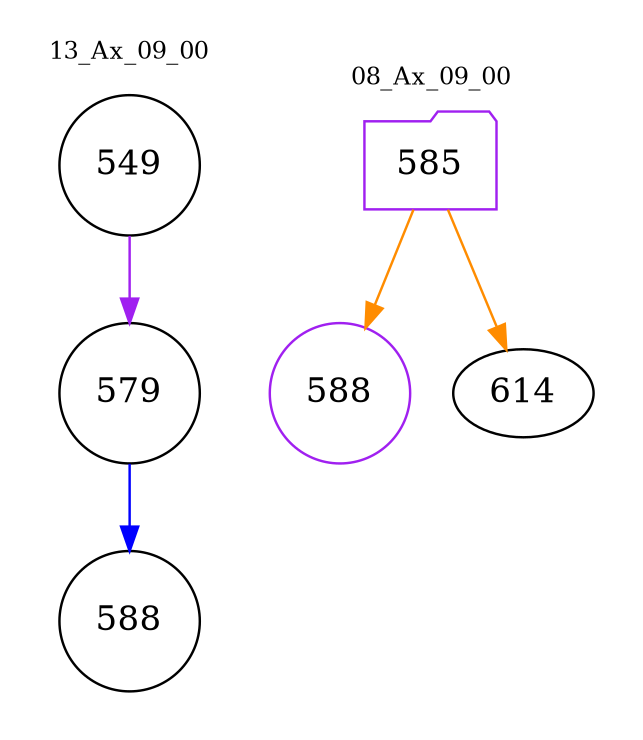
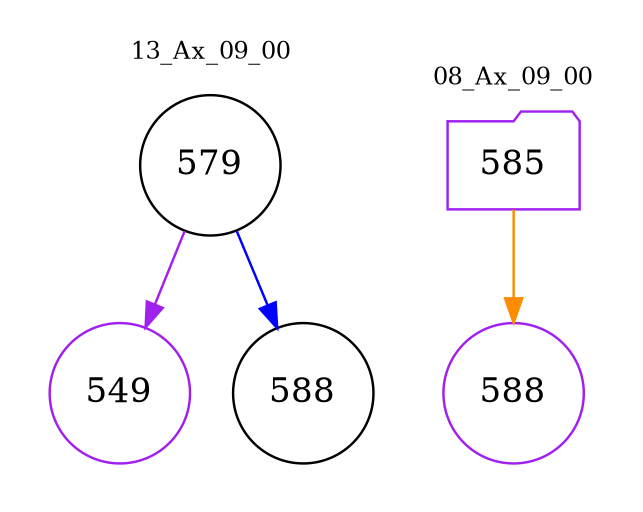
  digraph {
    fontname="DejaVu Serif"
    node [color=black fontname="DejaVu Serif" shape=circle]
    edge [color=darkorange fontname="DejaVu Serif"]
    n1 [label=579]
-   n2 [label=549]
+   n2 [color=purple label=549]
    n3 [label=588]
    n4 [color=purple label=585 shape=folder]
    n5 [color=purple label=588]
-   n6 [label=614 shape=ellipse]
    subgraph cluster_1 {
      color=white
      fontsize=10
      label="13_Ax_09_00"
      n1
      n2
      n3
    }
    subgraph cluster_2 {
      color=white
      fontsize=10
      label="08_Ax_09_00"
      n4
      n5
-     n6
    }
-   n2 -> n1 [color=purple]
+   n1 -> n2 [color=purple]
    n1 -> n3 [color=blue]
    n4 -> n5
-   n4 -> n6
  }
